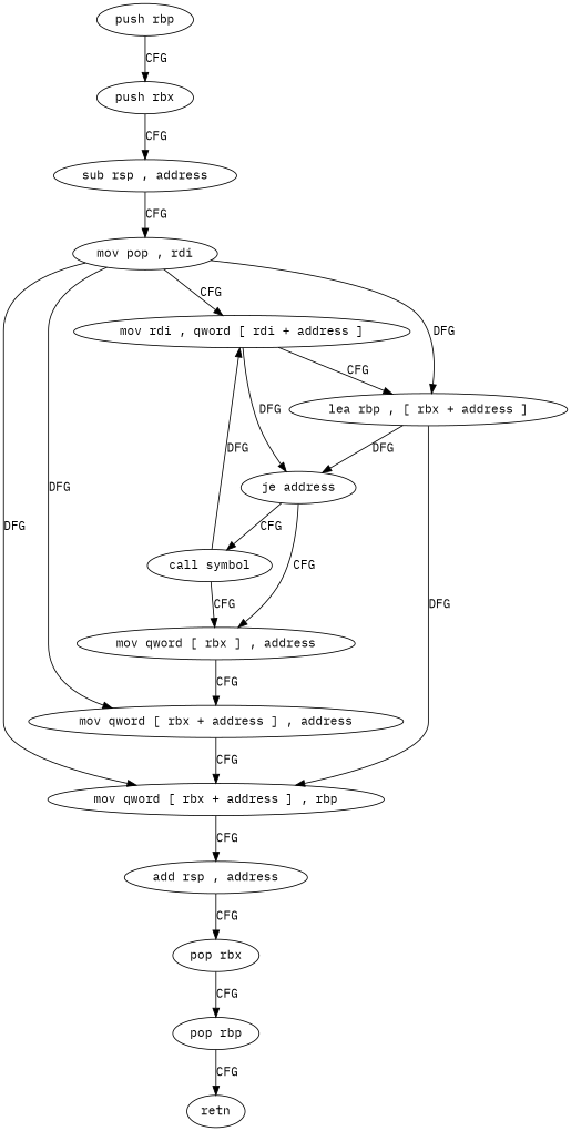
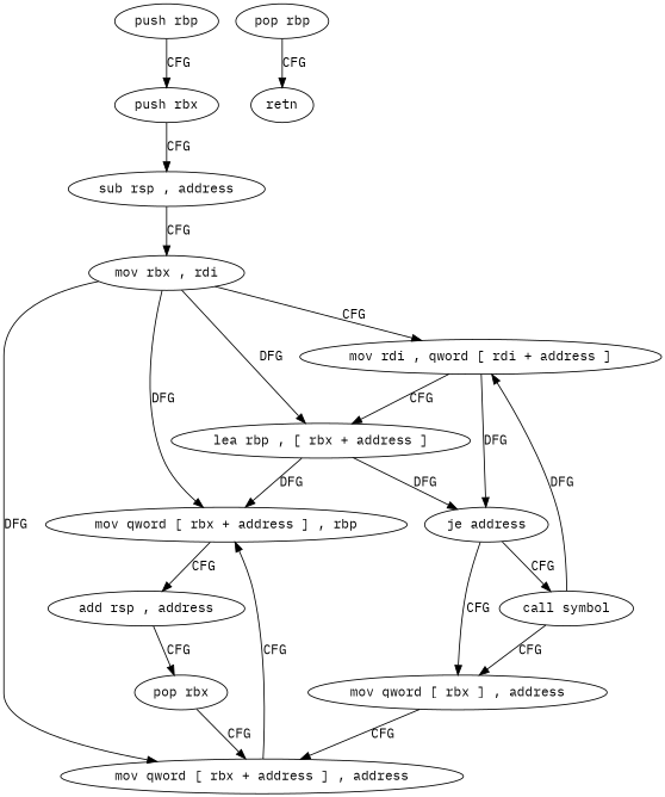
  digraph {
    fontname="IBM Plex Mono"
    node [fontname="IBM Plex Mono"]
    edge [fontname="IBM Plex Mono"]
    n1 [label="push rbp"]
    n2 [label="push rbx"]
    n3 [label="sub rsp , address"]
-   n4 [label="mov pop , rdi"]
+   n4 [label="mov rbx , rdi"]
    n5 [label="mov rdi , qword [ rdi + address ]"]
    n6 [label="lea rbp , [ rbx + address ]"]
    n7 [label="mov qword [ rbx + address ] , address"]
    n8 [label="mov qword [ rbx + address ] , rbp"]
    n9 [label="je address"]
    n10 [label="mov qword [ rbx ] , address"]
    n11 [label="add rsp , address"]
    n12 [label="call symbol"]
    n13 [label="pop rbx"]
    n14 [label="pop rbp"]
    n15 [label=retn]
    n1 -> n2 [label=CFG]
    n2 -> n3 [label=CFG]
    n3 -> n4 [label=CFG]
    n4 -> n5 [label=CFG]
    n4 -> n6 [label=DFG]
    n4 -> n7 [label=DFG]
    n4 -> n8 [label=DFG]
    n5 -> n6 [label=CFG]
    n5 -> n9 [label=DFG]
    n6 -> n8 [label=DFG]
    n6 -> n9 [label=DFG]
    n7 -> n8 [label=CFG]
    n8 -> n11 [label=CFG]
    n9 -> n10 [label=CFG]
    n9 -> n12 [label=CFG]
    n10 -> n7 [label=CFG]
    n11 -> n13 [label=CFG]
    n12 -> n5 [label=DFG]
    n12 -> n10 [label=CFG]
-   n13 -> n14 [label=CFG]
+   n13 -> n7 [label=CFG]
    n14 -> n15 [label=CFG]
  }
